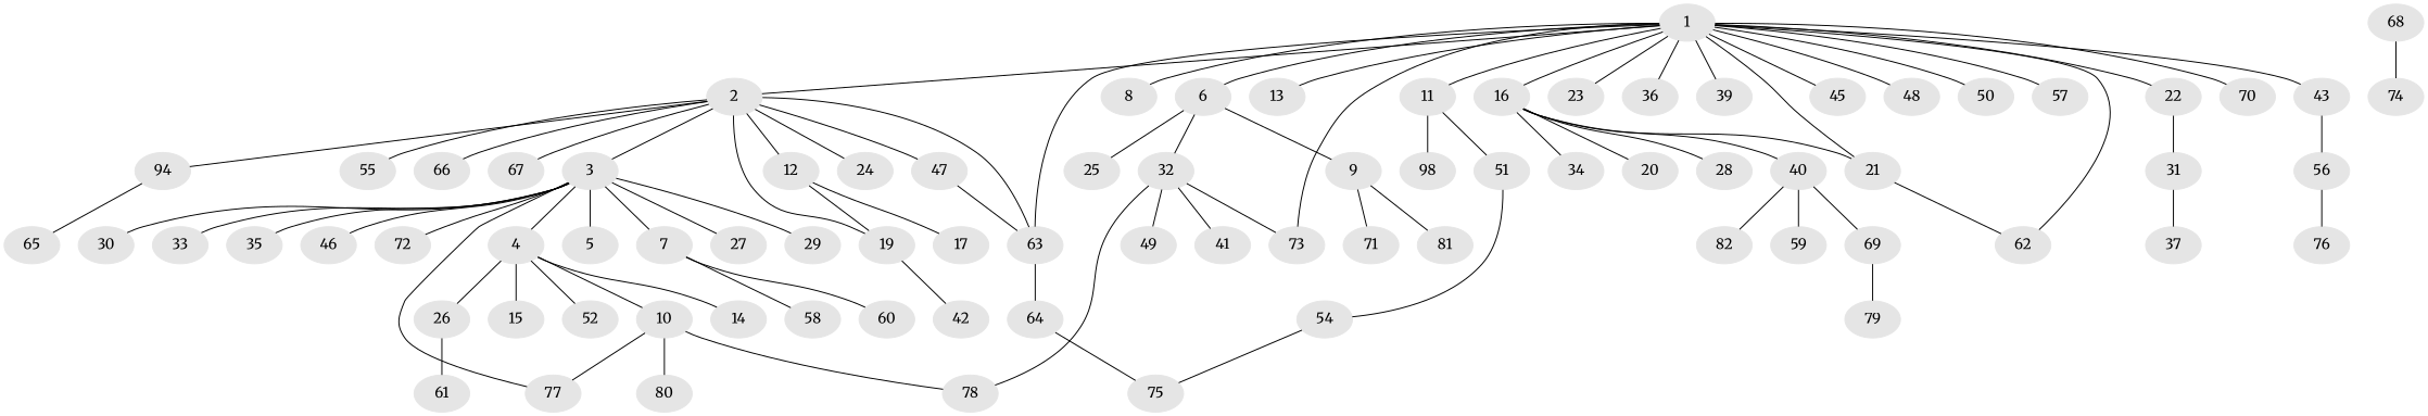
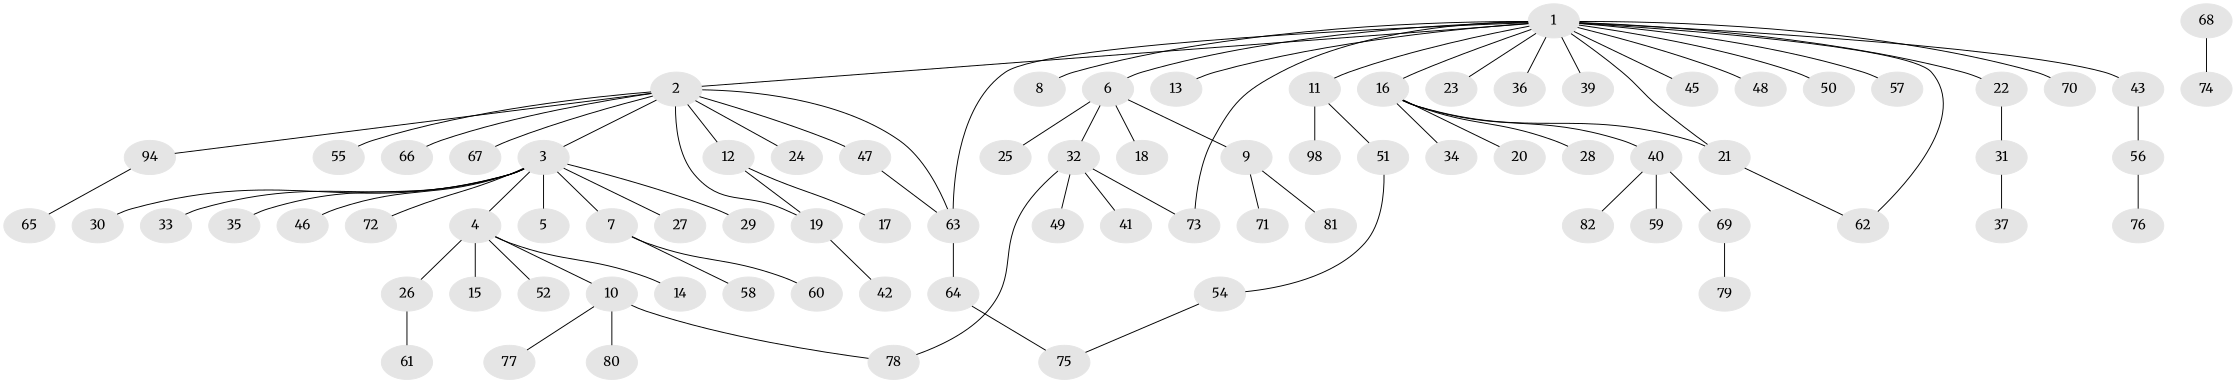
  graph {
    fontname=Merriweather
    node [color=gray90 fontname=Merriweather style=filled]
    edge [fontname=Merriweather]
    1
    2
    6
    8
    11
    13
    16
    21
    22
    23
    36
    39
    43
    45
    48
    50
    57
    62
    63
    70
    73
    3
    12
    19
    24
    n26 [label=94]
    47
    55
    66
    67
    9
+   18
    25
    32
    n35 [label=98]
    51
    20
    28
    34
    40
    31
    56
    64
    4
    5
    7
    27
    29
    30
    33
    35
    46
    72
    77
    17
    42
    65
    10
    14
    15
    26
    52
    58
    60
    78
    80
    61
    71
    81
    41
    49
    54
    68
    74
    59
    69
    82
    37
    79
    76
    75
    1 -- 2
    1 -- 6
    1 -- 8
    1 -- 11
    1 -- 13
    1 -- 16
    1 -- 21
    1 -- 22
    1 -- 23
    1 -- 36
    1 -- 39
    1 -- 43
    1 -- 45
    1 -- 48
    1 -- 50
    1 -- 57
    1 -- 62
    1 -- 63
    1 -- 70
    1 -- 73
    2 -- 63
    2 -- 3
    2 -- 12
    2 -- 19
    2 -- 24
    2 -- n26
    2 -- 47
    2 -- 55
    2 -- 66
    2 -- 67
    6 -- 9
+   6 -- 18
    6 -- 25
    6 -- 32
    11 -- n35
    11 -- 51
    16 -- 21
    16 -- 20
    16 -- 28
    16 -- 34
    16 -- 40
    21 -- 62
    22 -- 31
    43 -- 56
    63 -- 64
    3 -- 4
    3 -- 5
    3 -- 7
    3 -- 27
    3 -- 29
    3 -- 30
    3 -- 33
    3 -- 35
    3 -- 46
    3 -- 72
-   3 -- 77
    12 -- 19
    12 -- 17
    19 -- 42
    n26 -- 65
    47 -- 63
    9 -- 71
    9 -- 81
    32 -- 73
    32 -- 78
    32 -- 41
    32 -- 49
    51 -- 54
    40 -- 59
    40 -- 69
    40 -- 82
    31 -- 37
    56 -- 76
    64 -- 75
    4 -- 10
    4 -- 14
    4 -- 15
    4 -- 26
    4 -- 52
    7 -- 58
    7 -- 60
    10 -- 77
    10 -- 78
    10 -- 80
    26 -- 61
    54 -- 75
    68 -- 74
    69 -- 79
  }
